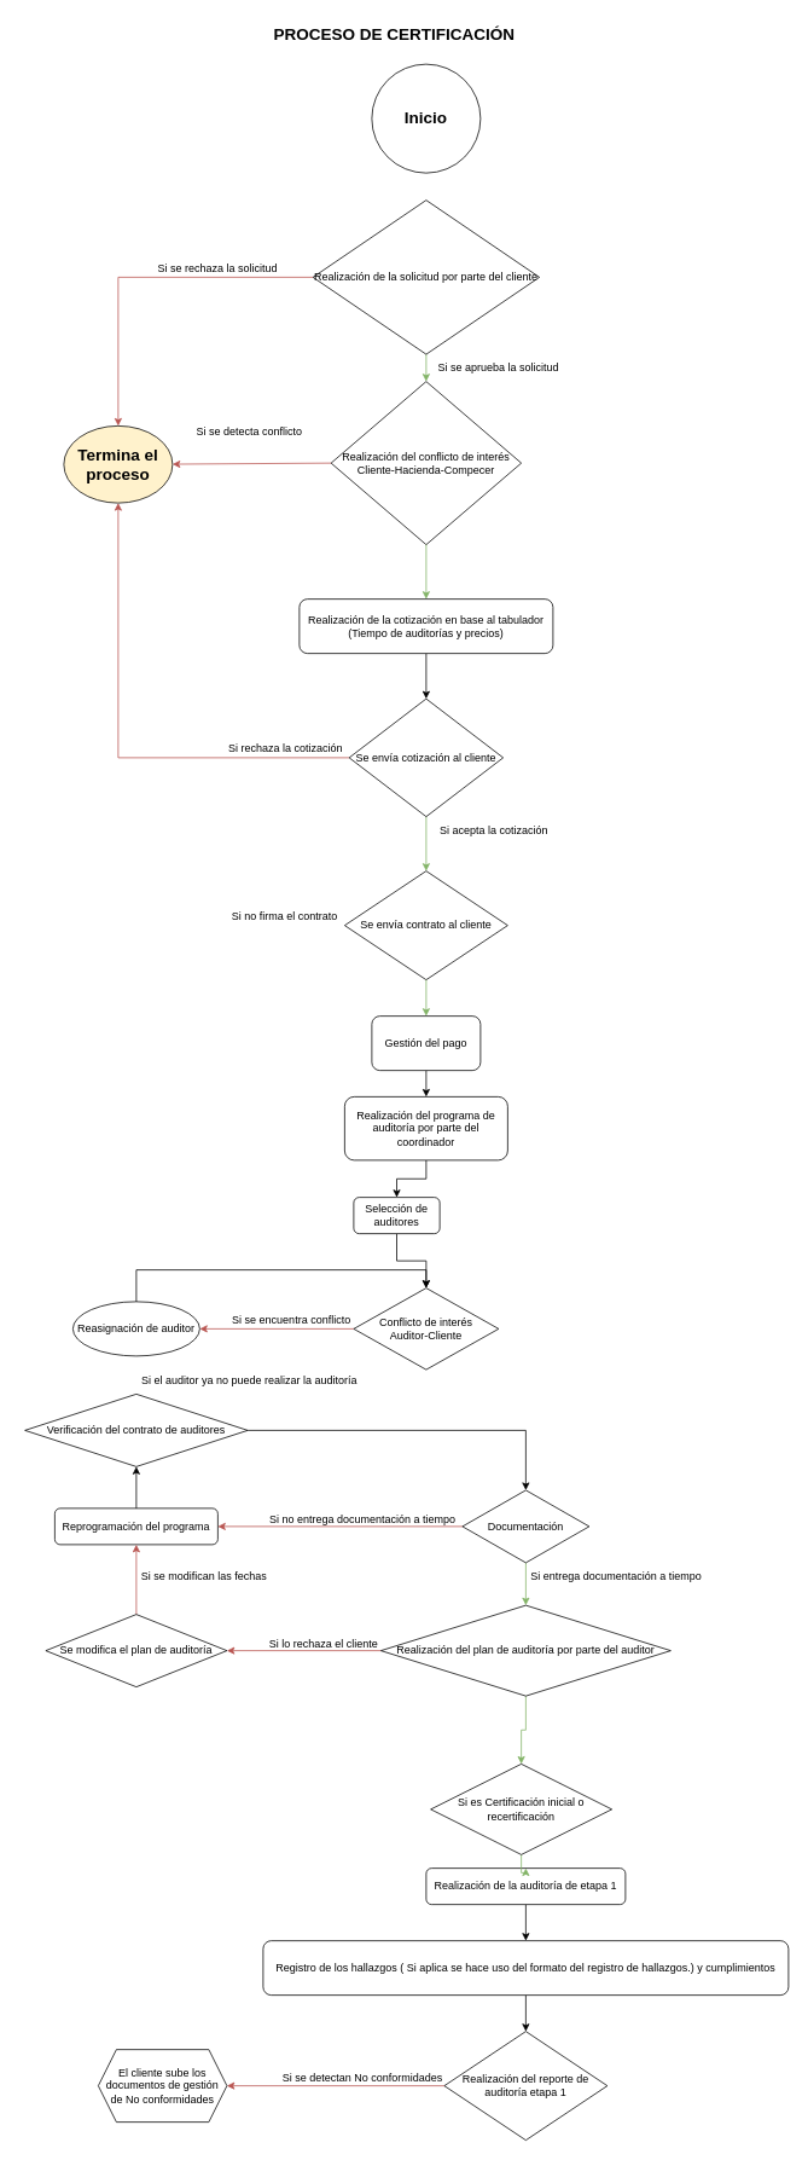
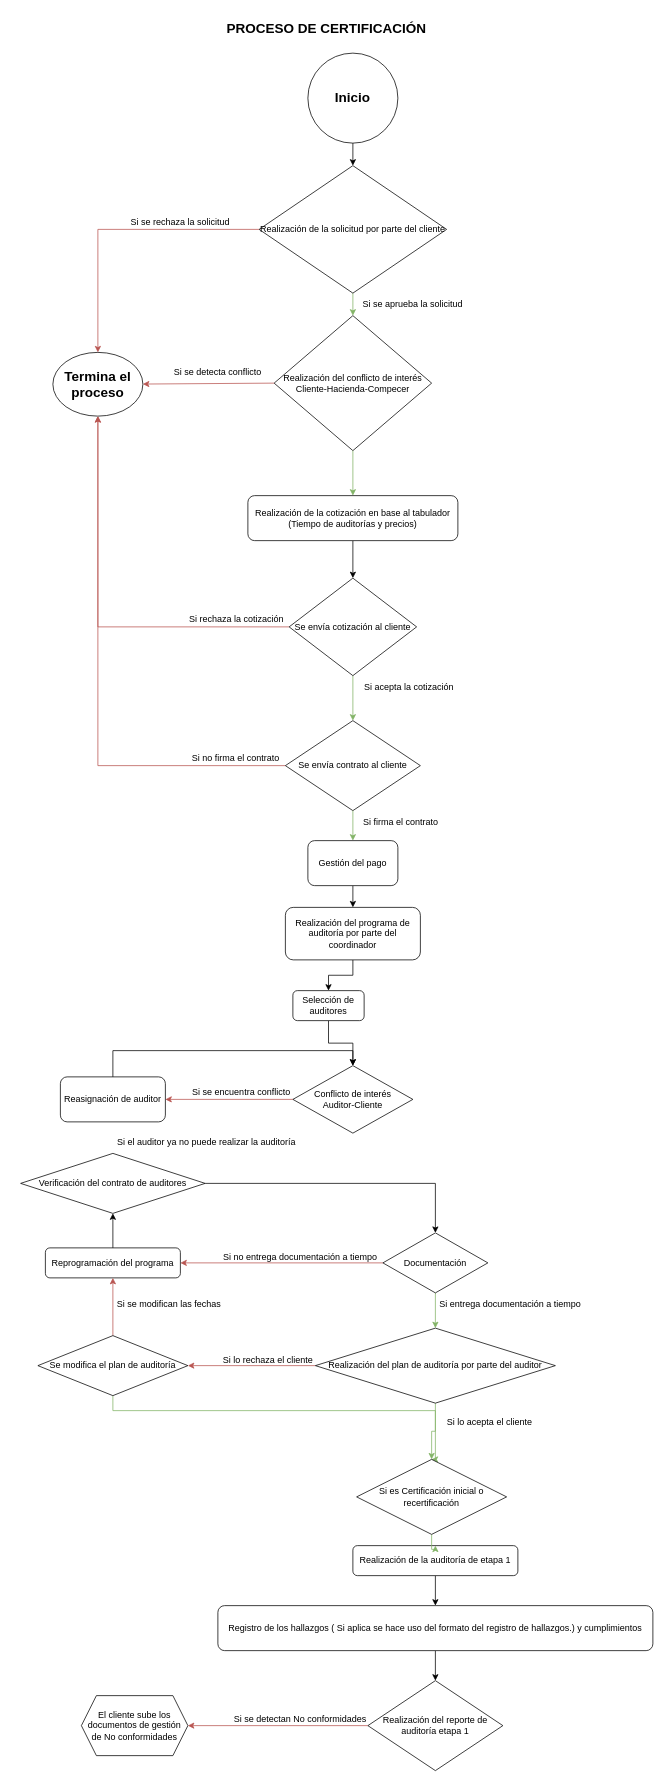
  <mxCell id="0" />
  <mxCell id="1" parent="0" />
  <mxCell id="2" value="&lt;h2&gt;Inicio&lt;/h2&gt;" style="ellipse;whiteSpace=wrap;html=1;" vertex="1" parent="1"><mxGeometry x="410" y="70" width="120" height="120" as="geometry" /></mxCell>
  <mxCell id="3" value="&lt;h1&gt;&lt;font style=&quot;font-size: 18px;&quot;&gt;PROCESO DE CERTIFICACIÓN&lt;/font&gt;&lt;/h1&gt;" style="text;html=1;strokeColor=none;fillColor=none;align=center;verticalAlign=middle;whiteSpace=wrap;rounded=0;" vertex="1" parent="1"><mxGeometry y="20" width="830" height="30" as="geometry" x="20" /></mxCell>
+ <mxCell id="4" value="" style="endArrow=classic;html=1;rounded=0;exitX=0.5;exitY=1;exitDx=0;exitDy=0;entryX=0.5;entryY=0;entryDx=0;entryDy=0;" edge="1" parent="1" source="2" target="12"><mxGeometry width="50" height="50" relative="1" as="geometry"><mxPoint x="545" y="220" as="sourcePoint" /><mxPoint x="470" y="220" as="targetPoint" /></mxGeometry></mxCell>
  <mxCell id="5" value="Realización del conflicto de interés&lt;br&gt;Cliente-Hacienda-Compecer" style="rhombus;whiteSpace=wrap;html=1;" vertex="1" parent="1"><mxGeometry x="365" y="420" width="210" height="180" as="geometry" /></mxCell>
  <mxCell id="6" value="" style="endArrow=classic;html=1;rounded=0;exitX=0.5;exitY=1;exitDx=0;exitDy=0;entryX=0.5;entryY=0;entryDx=0;entryDy=0;fillColor=#d5e8d4;strokeColor=#82b366;" edge="1" parent="1" source="12" target="5"><mxGeometry width="50" height="50" relative="1" as="geometry"><mxPoint x="470" y="290" as="sourcePoint" /><mxPoint x="290" y="290" as="targetPoint" /></mxGeometry></mxCell>
  <mxCell id="7" value="" style="endArrow=classic;html=1;rounded=0;exitX=0;exitY=0.5;exitDx=0;exitDy=0;fillColor=#f8cecc;strokeColor=#b85450;" edge="1" parent="1" source="5" target="9"><mxGeometry width="50" height="50" relative="1" as="geometry"><mxPoint x="220" y="440" as="sourcePoint" /><mxPoint x="200" y="375" as="targetPoint" /></mxGeometry></mxCell>
- <mxCell id="8" value="Si se detecta conflicto" style="text;html=1;strokeColor=none;fillColor=none;align=center;verticalAlign=middle;whiteSpace=wrap;rounded=0;" vertex="1" parent="1"><mxGeometry x="200" y="460" width="150" height="30" as="geometry" /></mxCell>
- <mxCell id="9" value="&lt;h2&gt;Termina el proceso&lt;/h2&gt;" style="ellipse;whiteSpace=wrap;html=1;fillColor=#fff2cc;" vertex="1" parent="1"><mxGeometry x="70" y="469" width="120" height="85" as="geometry" /></mxCell>
+ <mxCell id="8" value="Si se detecta conflicto" style="text;html=1;strokeColor=none;fillColor=none;align=center;verticalAlign=middle;whiteSpace=wrap;rounded=0;" vertex="1" parent="1"><mxGeometry x="215" y="480" width="150" height="30" as="geometry" /></mxCell>
+ <mxCell id="9" value="&lt;h2&gt;Termina el proceso&lt;/h2&gt;" style="ellipse;whiteSpace=wrap;html=1;" vertex="1" parent="1"><mxGeometry x="70" y="469" width="120" height="85" as="geometry" /></mxCell>
  <mxCell id="10" value="" style="endArrow=classic;html=1;rounded=0;exitX=0.5;exitY=1;exitDx=0;exitDy=0;fillColor=#d5e8d4;strokeColor=#82b366;entryX=0.5;entryY=0;entryDx=0;entryDy=0;" edge="1" parent="1" source="5" target="37"><mxGeometry width="50" height="50" relative="1" as="geometry"><mxPoint x="440" y="410" as="sourcePoint" /><mxPoint x="470" y="640" as="targetPoint" /></mxGeometry></mxCell>
  <mxCell id="11" style="edgeStyle=orthogonalEdgeStyle;rounded=0;orthogonalLoop=1;jettySize=auto;html=1;exitX=0;exitY=0.5;exitDx=0;exitDy=0;entryX=0.5;entryY=0;entryDx=0;entryDy=0;fillColor=#f8cecc;strokeColor=#b85450;" edge="1" parent="1" source="12" target="9"><mxGeometry relative="1" as="geometry" /></mxCell>
  <mxCell id="12" value="Realización de la solicitud por parte del cliente" style="rhombus;whiteSpace=wrap;html=1;" vertex="1" parent="1"><mxGeometry x="345" y="220" width="250" height="170" as="geometry" /></mxCell>
  <mxCell id="13" value="Si se aprueba la solicitud" style="text;html=1;strokeColor=none;fillColor=none;align=center;verticalAlign=middle;whiteSpace=wrap;rounded=0;" vertex="1" parent="1"><mxGeometry x="470" y="390" width="160" height="30" as="geometry" /></mxCell>
  <mxCell id="14" value="Si se rechaza la solicitud" style="text;html=1;strokeColor=none;fillColor=none;align=center;verticalAlign=middle;whiteSpace=wrap;rounded=0;" vertex="1" parent="1"><mxGeometry x="150" y="280" width="180" height="30" as="geometry" /></mxCell>
  <mxCell id="15" style="edgeStyle=orthogonalEdgeStyle;rounded=0;orthogonalLoop=1;jettySize=auto;html=1;exitX=0;exitY=0.5;exitDx=0;exitDy=0;entryX=0.5;entryY=1;entryDx=0;entryDy=0;fillColor=#f8cecc;strokeColor=#b85450;" edge="1" parent="1" source="17" target="9"><mxGeometry relative="1" as="geometry" /></mxCell>
  <mxCell id="16" style="edgeStyle=orthogonalEdgeStyle;rounded=0;orthogonalLoop=1;jettySize=auto;html=1;exitX=0.5;exitY=1;exitDx=0;exitDy=0;entryX=0.5;entryY=0;entryDx=0;entryDy=0;fillColor=#d5e8d4;strokeColor=#82b366;" edge="1" parent="1" source="17" target="19"><mxGeometry relative="1" as="geometry" /></mxCell>
  <mxCell id="17" value="Se envía cotización al cliente" style="rhombus;whiteSpace=wrap;html=1;" vertex="1" parent="1"><mxGeometry x="385" y="770" width="170" height="130" as="geometry" /></mxCell>
+ <mxCell id="18" style="edgeStyle=orthogonalEdgeStyle;rounded=0;orthogonalLoop=1;jettySize=auto;html=1;entryX=0.5;entryY=1;entryDx=0;entryDy=0;fillColor=#f8cecc;strokeColor=#b85450;" edge="1" parent="1" source="19" target="9"><mxGeometry relative="1" as="geometry" /></mxCell>
  <mxCell id="19" value="Se envía contrato al cliente" style="rhombus;whiteSpace=wrap;html=1;" vertex="1" parent="1"><mxGeometry x="380" y="960" width="180" height="120" as="geometry" /></mxCell>
  <mxCell id="20" value="Si rechaza la cotización" style="text;html=1;strokeColor=none;fillColor=none;align=center;verticalAlign=middle;whiteSpace=wrap;rounded=0;" vertex="1" parent="1"><mxGeometry x="240" y="810" width="150" height="30" as="geometry" /></mxCell>
  <mxCell id="21" value="Si no firma el contrato" style="text;html=1;strokeColor=none;fillColor=none;align=center;verticalAlign=middle;whiteSpace=wrap;rounded=0;" vertex="1" parent="1"><mxGeometry x="239" y="995" width="150" height="30" as="geometry" /></mxCell>
  <mxCell id="22" value="Si acepta la cotización" style="text;html=1;strokeColor=none;fillColor=none;align=center;verticalAlign=middle;whiteSpace=wrap;rounded=0;" vertex="1" parent="1"><mxGeometry x="470" y="900" width="150" height="30" as="geometry" /></mxCell>
  <mxCell id="23" value="" style="endArrow=classic;html=1;rounded=0;exitX=0.5;exitY=1;exitDx=0;exitDy=0;fillColor=#d5e8d4;strokeColor=#82b366;entryX=0.5;entryY=0;entryDx=0;entryDy=0;" edge="1" parent="1" source="19" target="26"><mxGeometry width="50" height="50" relative="1" as="geometry"><mxPoint x="350" y="1150" as="sourcePoint" /><mxPoint x="470" y="1140" as="targetPoint" /></mxGeometry></mxCell>
+ <mxCell id="24" value="Si firma el contrato" style="text;html=1;strokeColor=none;fillColor=none;align=center;verticalAlign=middle;whiteSpace=wrap;rounded=0;" vertex="1" parent="1"><mxGeometry x="459" y="1080" width="150" height="30" as="geometry" /></mxCell>
  <mxCell id="25" style="edgeStyle=orthogonalEdgeStyle;rounded=0;orthogonalLoop=1;jettySize=auto;html=1;exitX=0.5;exitY=1;exitDx=0;exitDy=0;entryX=0.5;entryY=0;entryDx=0;entryDy=0;" edge="1" parent="1" source="26" target="28"><mxGeometry relative="1" as="geometry" /></mxCell>
  <mxCell id="26" value="Gestión del pago" style="rounded=1;whiteSpace=wrap;html=1;" vertex="1" parent="1"><mxGeometry x="410" y="1120" width="120" height="60" as="geometry" /></mxCell>
  <mxCell id="27" style="edgeStyle=orthogonalEdgeStyle;rounded=0;orthogonalLoop=1;jettySize=auto;html=1;entryX=0.5;entryY=0;entryDx=0;entryDy=0;" edge="1" parent="1" source="28" target="30"><mxGeometry relative="1" as="geometry" /></mxCell>
  <mxCell id="28" value="Realización del programa de auditoría por parte del coordinador" style="rounded=1;whiteSpace=wrap;html=1;" vertex="1" parent="1"><mxGeometry x="380" y="1209" width="180" height="70" as="geometry" /></mxCell>
  <mxCell id="29" style="edgeStyle=orthogonalEdgeStyle;rounded=0;orthogonalLoop=1;jettySize=auto;html=1;entryX=0.5;entryY=0;entryDx=0;entryDy=0;" edge="1" parent="1" source="30" target="32"><mxGeometry relative="1" as="geometry" /></mxCell>
  <mxCell id="30" value="Selección de auditores" style="rounded=1;whiteSpace=wrap;html=1;" vertex="1" parent="1"><mxGeometry x="390" y="1320" width="95" height="40" as="geometry" /></mxCell>
  <mxCell id="31" style="edgeStyle=orthogonalEdgeStyle;rounded=0;orthogonalLoop=1;jettySize=auto;html=1;entryX=1;entryY=0.5;entryDx=0;entryDy=0;fillColor=#f8cecc;strokeColor=#b85450;" edge="1" parent="1" source="32" target="35"><mxGeometry relative="1" as="geometry" /></mxCell>
  <mxCell id="32" value="Conflicto de interés&lt;br&gt;Auditor-Cliente" style="rhombus;whiteSpace=wrap;html=1;" vertex="1" parent="1"><mxGeometry x="390" y="1420" width="160" height="90" as="geometry" /></mxCell>
  <mxCell id="33" value="Si se encuentra conflicto" style="text;html=1;strokeColor=none;fillColor=none;align=center;verticalAlign=middle;whiteSpace=wrap;rounded=0;" vertex="1" parent="1"><mxGeometry x="246" y="1441" width="151" height="30" as="geometry" /></mxCell>
  <mxCell id="34" style="edgeStyle=orthogonalEdgeStyle;rounded=0;orthogonalLoop=1;jettySize=auto;html=1;entryX=0.5;entryY=0;entryDx=0;entryDy=0;" edge="1" parent="1" source="35" target="32"><mxGeometry relative="1" as="geometry"><Array as="points"><mxPoint x="150" y="1400" /><mxPoint x="470" y="1400" /></Array></mxGeometry></mxCell>
- <mxCell id="35" value="Reasignación de auditor" style="ellipse;whiteSpace=wrap;html=1;" vertex="1" parent="1"><mxGeometry x="80" y="1435" width="140" height="60" as="geometry" /></mxCell>
+ <mxCell id="35" value="Reasignación de auditor" style="rounded=1;whiteSpace=wrap;html=1;" vertex="1" parent="1"><mxGeometry x="80" y="1435" width="140" height="60" as="geometry" /></mxCell>
  <mxCell id="36" style="edgeStyle=orthogonalEdgeStyle;rounded=0;orthogonalLoop=1;jettySize=auto;html=1;entryX=0.5;entryY=0;entryDx=0;entryDy=0;" edge="1" parent="1" source="37" target="17"><mxGeometry relative="1" as="geometry" /></mxCell>
  <mxCell id="37" value="Realización de la cotización en base al tabulador (Tiempo de auditorías y precios)" style="rounded=1;whiteSpace=wrap;html=1;" vertex="1" parent="1"><mxGeometry x="330" y="660" width="280" height="60" as="geometry" /></mxCell>
  <mxCell id="38" style="edgeStyle=orthogonalEdgeStyle;rounded=0;orthogonalLoop=1;jettySize=auto;html=1;exitX=0;exitY=0.5;exitDx=0;exitDy=0;entryX=1;entryY=0.5;entryDx=0;entryDy=0;fillColor=#f8cecc;strokeColor=#b85450;" edge="1" parent="1" source="40" target="42"><mxGeometry relative="1" as="geometry" /></mxCell>
  <mxCell id="39" style="edgeStyle=orthogonalEdgeStyle;rounded=0;orthogonalLoop=1;jettySize=auto;html=1;fillColor=#d5e8d4;strokeColor=#82b366;" edge="1" parent="1" source="40" target="49"><mxGeometry relative="1" as="geometry" /></mxCell>
  <mxCell id="40" value="Documentación" style="rhombus;whiteSpace=wrap;html=1;" vertex="1" parent="1"><mxGeometry x="510" y="1643" width="140" height="80" as="geometry" /></mxCell>
  <mxCell id="41" style="edgeStyle=orthogonalEdgeStyle;rounded=0;orthogonalLoop=1;jettySize=auto;html=1;entryX=0.5;entryY=1;entryDx=0;entryDy=0;" edge="1" parent="1" source="42" target="44"><mxGeometry relative="1" as="geometry" /></mxCell>
  <mxCell id="42" value="Reprogramación del programa" style="rounded=1;whiteSpace=wrap;html=1;" vertex="1" parent="1"><mxGeometry x="60" y="1663" width="180" height="40" as="geometry" /></mxCell>
  <mxCell id="43" style="edgeStyle=orthogonalEdgeStyle;rounded=0;orthogonalLoop=1;jettySize=auto;html=1;entryX=0.5;entryY=0;entryDx=0;entryDy=0;" edge="1" parent="1" source="44" target="40"><mxGeometry relative="1" as="geometry" /></mxCell>
  <mxCell id="44" value="Verificación del contrato de auditores" style="rhombus;whiteSpace=wrap;html=1;" vertex="1" parent="1"><mxGeometry x="27" y="1537" width="246" height="80" as="geometry" /></mxCell>
  <mxCell id="45" value="Si no entrega documentación a tiempo" style="text;html=1;strokeColor=none;fillColor=none;align=center;verticalAlign=middle;whiteSpace=wrap;rounded=0;" vertex="1" parent="1"><mxGeometry x="280" y="1660" width="240" height="30" as="geometry" /></mxCell>
  <mxCell id="46" value="Si el auditor ya no puede realizar la auditoría" style="text;html=1;strokeColor=none;fillColor=none;align=center;verticalAlign=middle;whiteSpace=wrap;rounded=0;" vertex="1" parent="1"><mxGeometry x="140" y="1507" width="270" height="30" as="geometry" /></mxCell>
  <mxCell id="47" style="edgeStyle=orthogonalEdgeStyle;rounded=0;orthogonalLoop=1;jettySize=auto;html=1;entryX=1;entryY=0.5;entryDx=0;entryDy=0;fillColor=#f8cecc;strokeColor=#b85450;" edge="1" parent="1" source="49" target="53"><mxGeometry relative="1" as="geometry" /></mxCell>
  <mxCell id="48" style="edgeStyle=orthogonalEdgeStyle;rounded=0;orthogonalLoop=1;jettySize=auto;html=1;entryX=0.5;entryY=0;entryDx=0;entryDy=0;fillColor=#d5e8d4;strokeColor=#82b366;" edge="1" parent="1" source="49" target="62"><mxGeometry relative="1" as="geometry" /></mxCell>
  <mxCell id="49" value="Realización del plan de auditoría por parte del auditor" style="rhombus;whiteSpace=wrap;html=1;" vertex="1" parent="1"><mxGeometry x="420" y="1770" width="320" height="100" as="geometry" /></mxCell>
  <mxCell id="50" value="Si entrega documentación a tiempo" style="text;html=1;strokeColor=none;fillColor=none;align=center;verticalAlign=middle;whiteSpace=wrap;rounded=0;" vertex="1" parent="1"><mxGeometry x="560" y="1723" width="240" height="30" as="geometry" /></mxCell>
  <mxCell id="51" style="edgeStyle=orthogonalEdgeStyle;rounded=0;orthogonalLoop=1;jettySize=auto;html=1;entryX=0.5;entryY=1;entryDx=0;entryDy=0;fillColor=#f8cecc;strokeColor=#b85450;" edge="1" parent="1" source="53" target="42"><mxGeometry relative="1" as="geometry" /></mxCell>
+ <mxCell id="52" style="edgeStyle=orthogonalEdgeStyle;rounded=0;orthogonalLoop=1;jettySize=auto;html=1;entryX=0.5;entryY=0;entryDx=0;entryDy=0;fillColor=#d5e8d4;strokeColor=#82b366;" edge="1" parent="1" source="53" target="62"><mxGeometry relative="1" as="geometry"><Array as="points"><mxPoint x="150" y="1880" /><mxPoint x="580" y="1880" /></Array></mxGeometry></mxCell>
  <mxCell id="53" value="Se modifica el plan de auditoría" style="rhombus;whiteSpace=wrap;html=1;" vertex="1" parent="1"><mxGeometry x="50" y="1780" width="200" height="80" as="geometry" /></mxCell>
  <mxCell id="54" value="Si se modifican las fechas" style="text;html=1;strokeColor=none;fillColor=none;align=center;verticalAlign=middle;whiteSpace=wrap;rounded=0;" vertex="1" parent="1"><mxGeometry x="140" y="1723" width="170" height="30" as="geometry" /></mxCell>
  <mxCell id="55" value="Si lo rechaza el cliente" style="text;html=1;strokeColor=none;fillColor=none;align=center;verticalAlign=middle;whiteSpace=wrap;rounded=0;" vertex="1" parent="1"><mxGeometry x="292" y="1798" width="130" height="30" as="geometry" /></mxCell>
  <mxCell id="56" style="edgeStyle=orthogonalEdgeStyle;rounded=0;orthogonalLoop=1;jettySize=auto;html=1;entryX=0.5;entryY=0;entryDx=0;entryDy=0;" edge="1" parent="1" source="57" target="60"><mxGeometry relative="1" as="geometry" /></mxCell>
  <mxCell id="57" value="Realización de la auditoría de etapa 1" style="rounded=1;whiteSpace=wrap;html=1;" vertex="1" parent="1"><mxGeometry x="470" y="2060" width="220" height="40" as="geometry" /></mxCell>
+ <mxCell id="58" value="Si lo acepta el cliente" style="text;html=1;strokeColor=none;fillColor=none;align=center;verticalAlign=middle;whiteSpace=wrap;rounded=0;" vertex="1" parent="1"><mxGeometry x="585" y="1880" width="135" height="30" as="geometry" /></mxCell>
  <mxCell id="59" style="edgeStyle=orthogonalEdgeStyle;rounded=0;orthogonalLoop=1;jettySize=auto;html=1;entryX=0.5;entryY=0;entryDx=0;entryDy=0;" edge="1" parent="1" source="60" target="64"><mxGeometry relative="1" as="geometry" /></mxCell>
  <mxCell id="60" value="Registro de los hallazgos ( Si aplica se hace uso del formato del registro de hallazgos.) y cumplimientos" style="rounded=1;whiteSpace=wrap;html=1;" vertex="1" parent="1"><mxGeometry x="290" y="2140" width="580" height="60" as="geometry" /></mxCell>
  <mxCell id="61" style="edgeStyle=orthogonalEdgeStyle;rounded=0;orthogonalLoop=1;jettySize=auto;html=1;entryX=0.5;entryY=0;entryDx=0;entryDy=0;fillColor=#d5e8d4;strokeColor=#82b366;" edge="1" parent="1" source="62" target="57"><mxGeometry relative="1" as="geometry" /></mxCell>
  <mxCell id="62" value="Si es Certificación inicial o recertificación" style="rhombus;whiteSpace=wrap;html=1;" vertex="1" parent="1"><mxGeometry x="475" y="1945" width="200" height="100" as="geometry" /></mxCell>
  <mxCell id="63" style="edgeStyle=orthogonalEdgeStyle;rounded=0;orthogonalLoop=1;jettySize=auto;html=1;exitX=0;exitY=0.5;exitDx=0;exitDy=0;entryX=1;entryY=0.5;entryDx=0;entryDy=0;fillColor=#f8cecc;strokeColor=#b85450;" edge="1" parent="1" source="64" target="65"><mxGeometry relative="1" as="geometry" /></mxCell>
  <mxCell id="64" value="Realización del reporte de auditoría etapa 1" style="rhombus;whiteSpace=wrap;html=1;" vertex="1" parent="1"><mxGeometry x="490" y="2240" width="180" height="120" as="geometry" /></mxCell>
  <mxCell id="65" value="El cliente sube los documentos de gestión de No conformidades" style="shape=hexagon;perimeter=hexagonPerimeter2;whiteSpace=wrap;html=1;fixedSize=1;" vertex="1" parent="1"><mxGeometry x="108" y="2260" width="142" height="80" as="geometry" /></mxCell>
  <mxCell id="66" value="Si se detectan No conformidades" style="text;html=1;strokeColor=none;fillColor=none;align=center;verticalAlign=middle;whiteSpace=wrap;rounded=0;" vertex="1" parent="1"><mxGeometry x="300" y="2276" width="200" height="30" as="geometry" /></mxCell>
